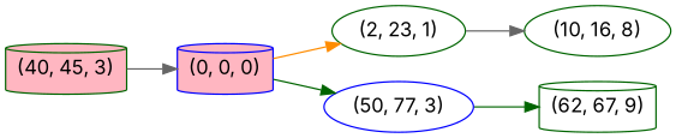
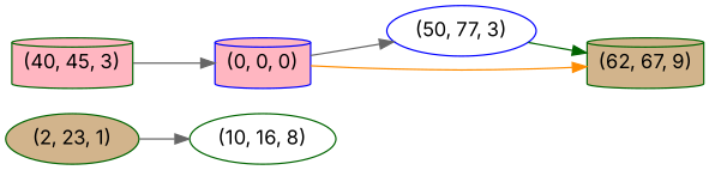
  digraph {
    fontname=Inter
    rankdir=LR
    node [color=darkgreen fillcolor=tan fontname=Inter shape=ellipse style=filled]
    edge [color=gray40 fontname=Inter]
-   "(2, 23, 1)" [fillcolor=white]
+   "(2, 23, 1)"
    "(0, 0, 0)" [color=blue fillcolor=lightpink shape=cylinder]
    "(50, 77, 3)" [color=blue fillcolor=white]
    "(10, 16, 8)" [fillcolor=white]
    "(40, 45, 3)" [fillcolor=lightpink shape=cylinder]
-   "(62, 67, 9)" [fillcolor=white shape=cylinder]
+   "(62, 67, 9)" [shape=cylinder]
    "(2, 23, 1)" -> "(10, 16, 8)"
-   "(0, 0, 0)" -> "(2, 23, 1)" [color=darkorange]
-   "(0, 0, 0)" -> "(50, 77, 3)" [color=darkgreen]
+   "(0, 0, 0)" -> "(62, 67, 9)" [color=darkorange]
+   "(0, 0, 0)" -> "(50, 77, 3)"
    "(50, 77, 3)" -> "(62, 67, 9)" [color=darkgreen]
    "(40, 45, 3)" -> "(0, 0, 0)"
  }
